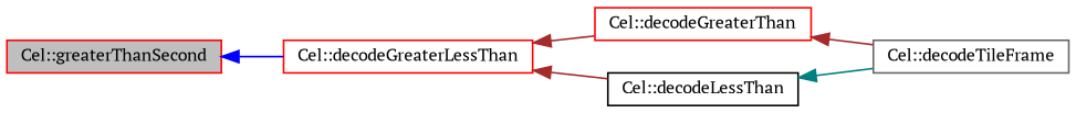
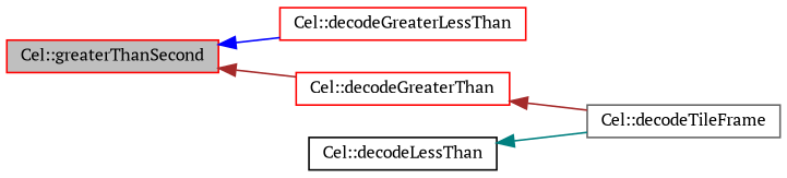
  digraph {
    fontname="PT Serif"
    rankdir=LR
    node [color=red fillcolor=white fontname="PT Serif" fontsize=10 shape=record style=filled]
    edge [color=brown dir=back fontname="PT Serif" fontsize=10 labelfontname=Helvetica labelfontsize=10 style=solid]
    n1 [fillcolor=grey75 fontcolor=black height=0.2 label="Cel::greaterThanSecond" width=0.4]
    n2 [height=0.2 label="Cel::decodeGreaterLessThan" width=0.4]
    n3 [height=0.2 label="Cel::decodeGreaterThan" width=0.4]
    n4 [color=black height=0.2 label="Cel::decodeLessThan" width=0.4]
    n5 [color=gray40 height=0.2 label="Cel::decodeTileFrame" width=0.4]
    n1 -> n2 [color=blue]
-   n2 -> n3
-   n2 -> n4
+   n1 -> n3
    n3 -> n5
    n4 -> n5 [color=teal]
  }
